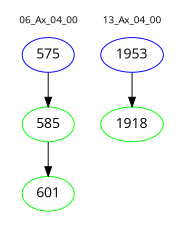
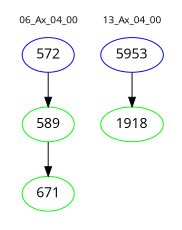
  digraph {
    fontname="Open Sans"
    node [color=green fontname="Open Sans"]
    edge [color=black fontname="Open Sans"]
-   n1 [color=blue label=575]
-   n2 [label=585]
-   n3 [label=601]
-   n4 [color=blue label=1953]
+   n1 [color=blue label=572]
+   n2 [label=589]
+   n3 [label=671]
+   n4 [color=blue label=5953]
    n5 [label=1918]
    subgraph cluster_1 {
      color=white
      fontsize=10
      label="06_Ax_04_00"
      n1
      n2
      n3
    }
    subgraph cluster_2 {
      color=white
      fontsize=10
      label="13_Ax_04_00"
      n4
      n5
    }
    n1 -> n2
    n2 -> n3
    n4 -> n5
  }
